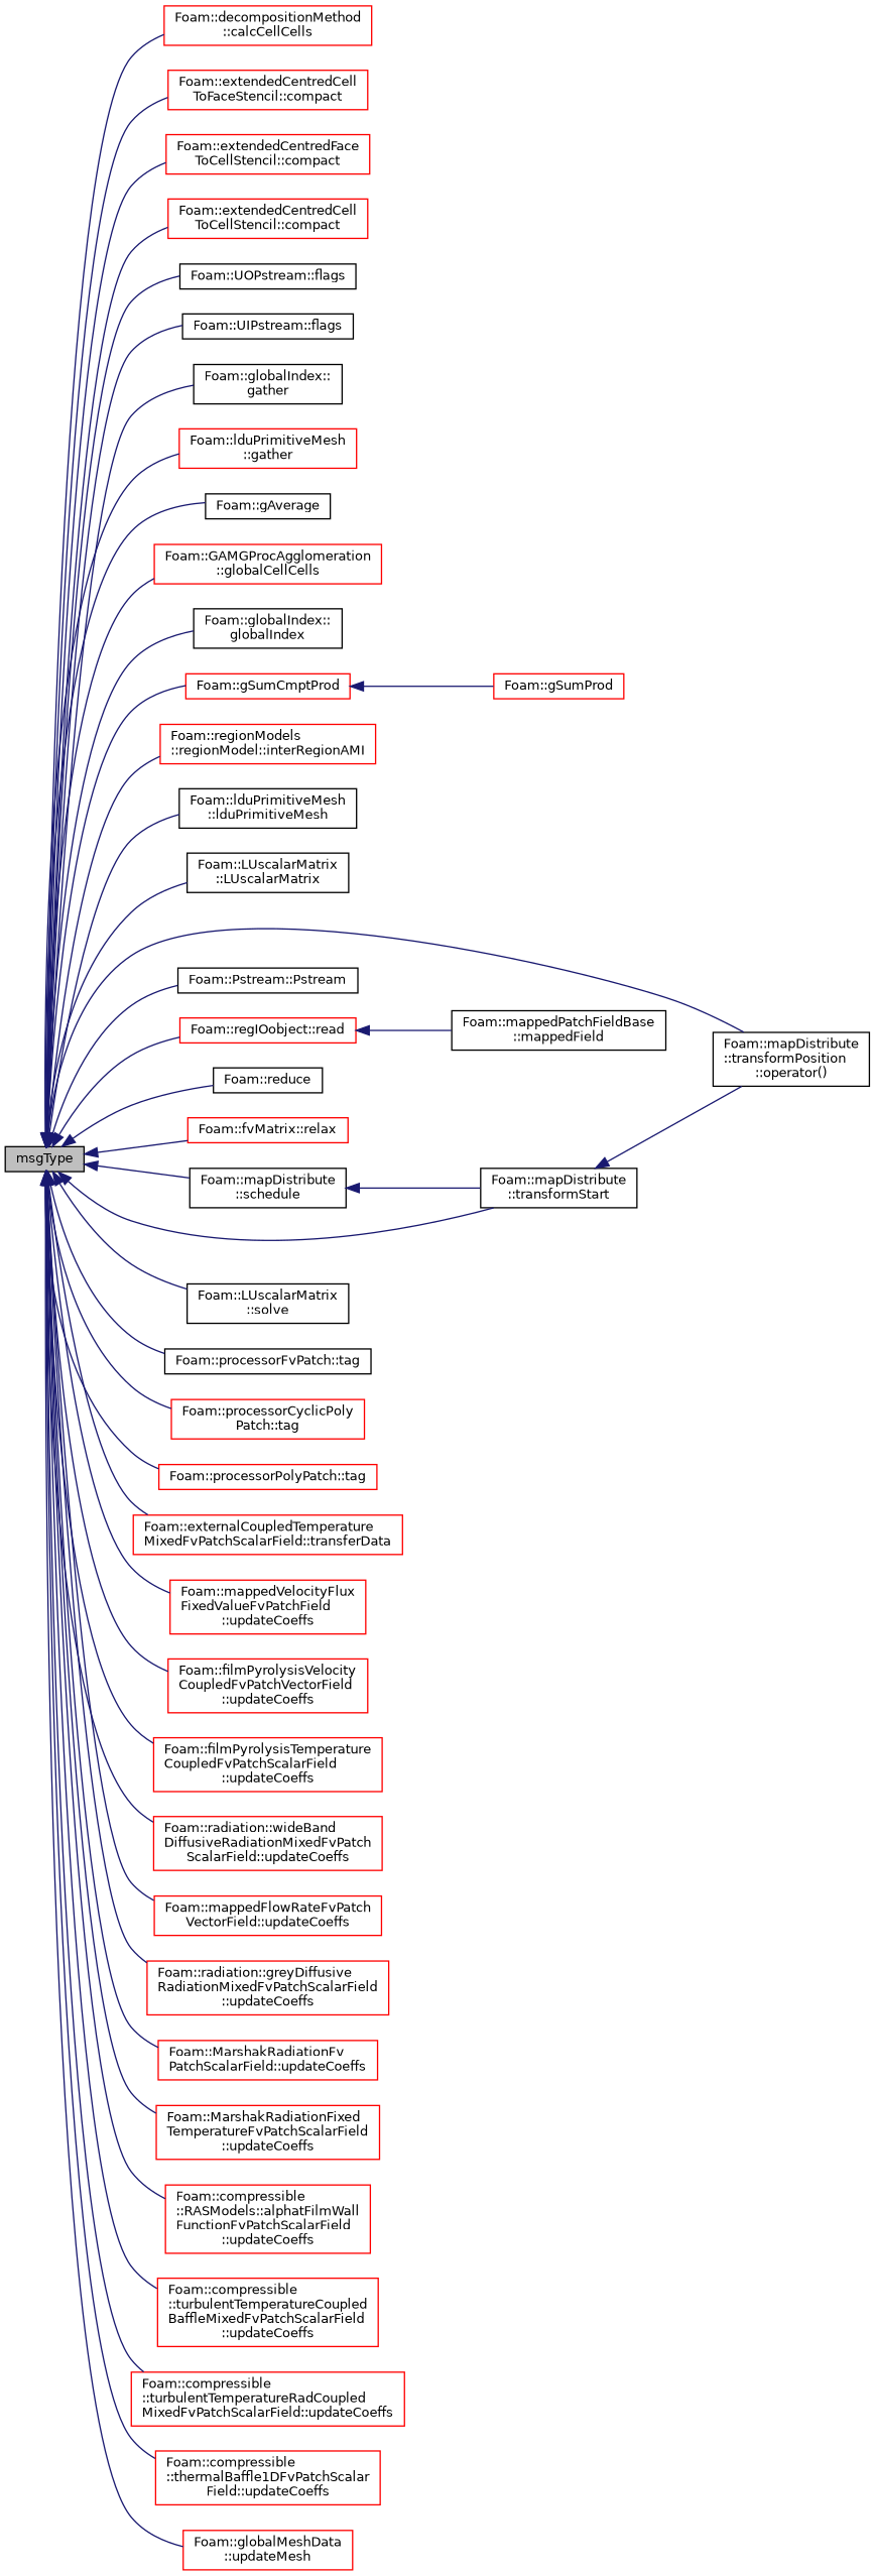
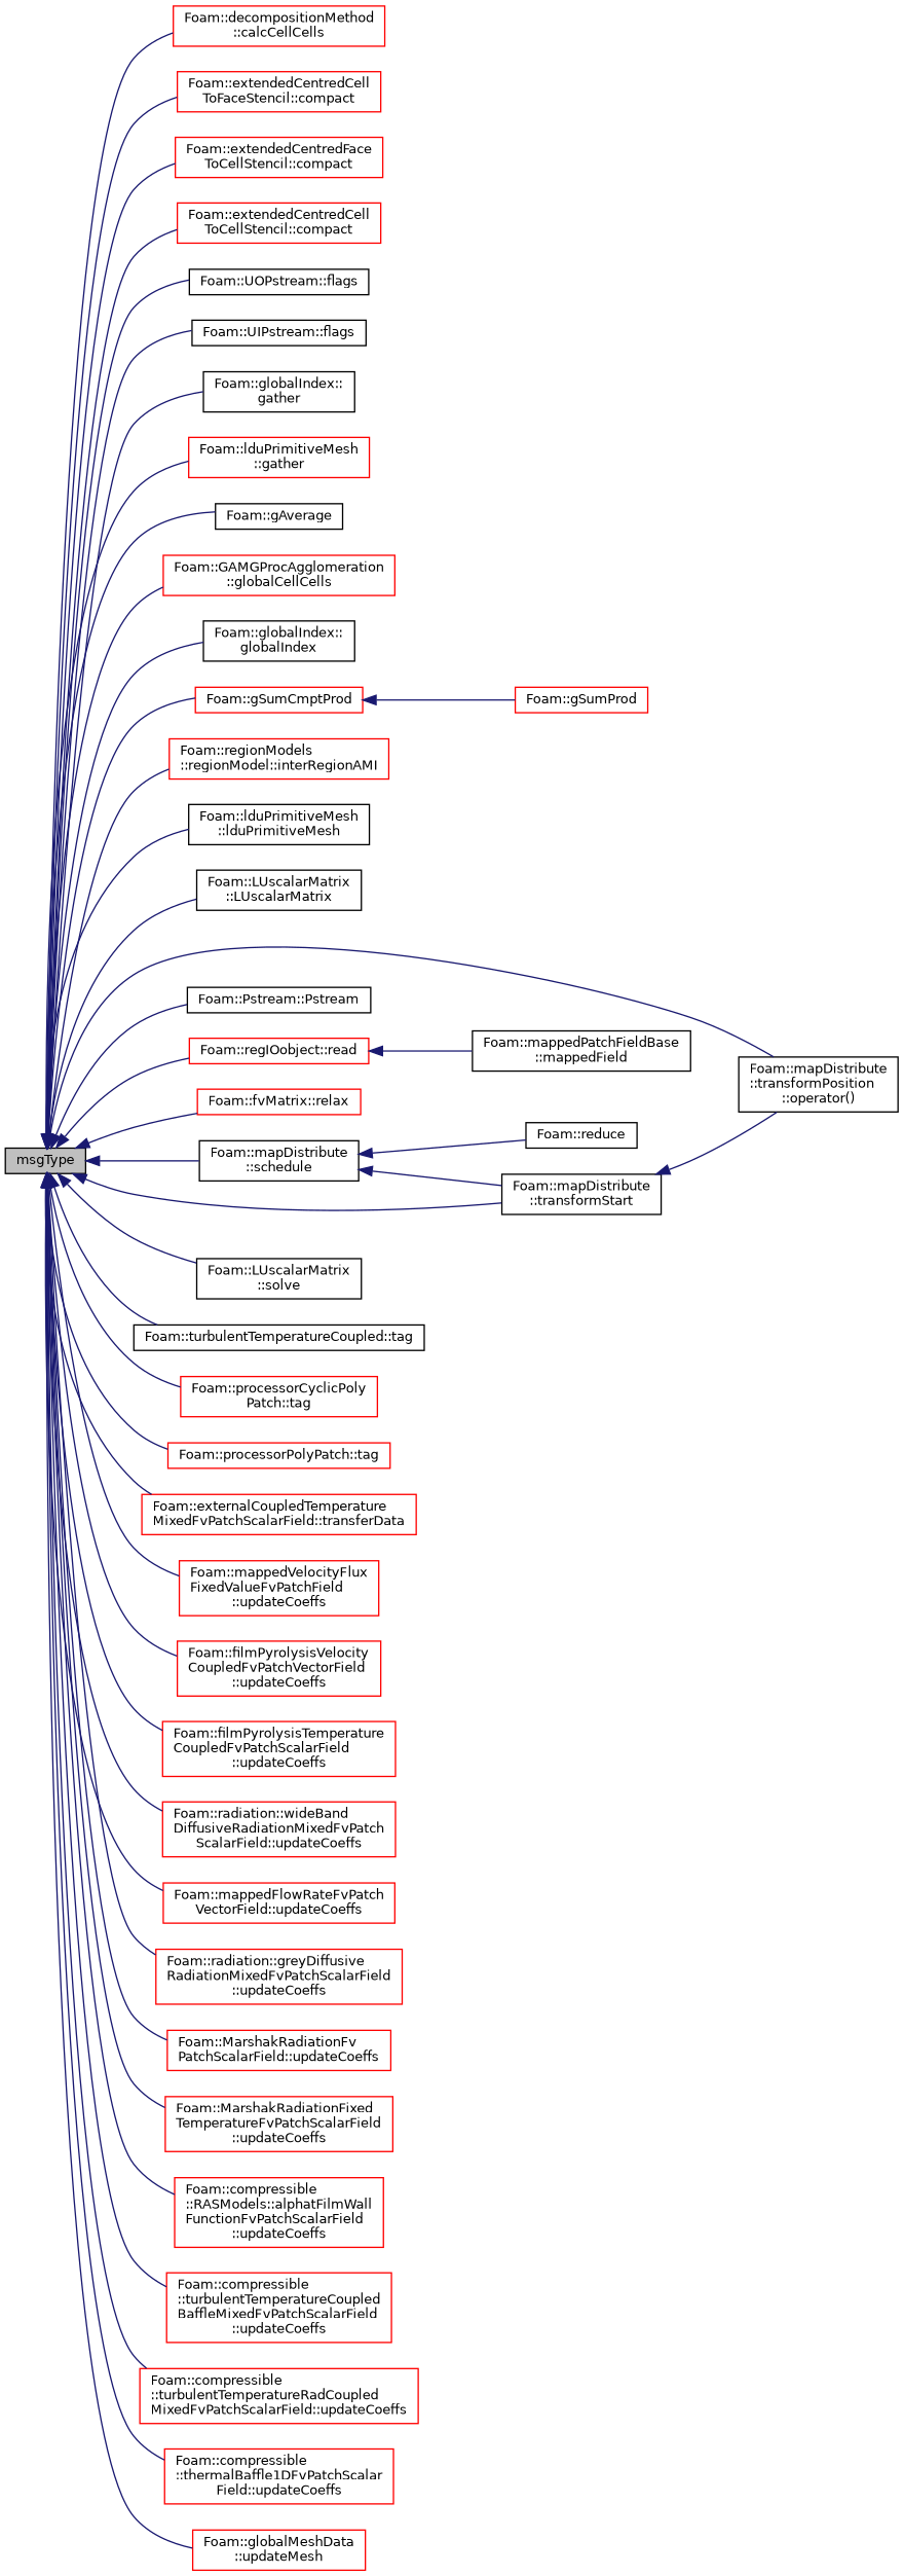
  digraph {
    rankdir=LR
    node [color=red fontname=Helvetica fontsize=10 shape=record]
    edge [color=midnightblue dir=back fontname=Helvetica fontsize=10 labelfontname=Helvetica labelfontsize=10 style=solid]
    n1 [color=black fillcolor=grey75 fontcolor=black height=0.2 label=msgType style=filled width=0.4]
    n2 [height=0.2 label="Foam::decompositionMethod\l::calcCellCells" width=0.4]
    n3 [height=0.2 label="Foam::extendedCentredCell\lToFaceStencil::compact" width=0.4]
    n4 [height=0.2 label="Foam::extendedCentredFace\lToCellStencil::compact" width=0.4]
    n5 [height=0.2 label="Foam::extendedCentredCell\lToCellStencil::compact" width=0.4]
    n6 [color=black height=0.2 label="Foam::UOPstream::flags" width=0.4]
    n7 [color=black height=0.2 label="Foam::UIPstream::flags" width=0.4]
    n8 [color=black height=0.2 label="Foam::globalIndex::\lgather" width=0.4]
    n9 [height=0.2 label="Foam::lduPrimitiveMesh\l::gather" width=0.4]
    n10 [color=black height=0.2 label="Foam::gAverage" width=0.4]
    n11 [height=0.2 label="Foam::GAMGProcAgglomeration\l::globalCellCells" width=0.4]
    n12 [color=black height=0.2 label="Foam::globalIndex::\lglobalIndex" width=0.4]
    n13 [height=0.2 label="Foam::gSumCmptProd" width=0.4]
    n14 [height=0.2 label="Foam::regionModels\l::regionModel::interRegionAMI" width=0.4]
    n15 [color=black height=0.2 label="Foam::lduPrimitiveMesh\l::lduPrimitiveMesh" width=0.4]
    n16 [color=black height=0.2 label="Foam::LUscalarMatrix\l::LUscalarMatrix" width=0.4]
    n17 [color=black height=0.2 label="Foam::mapDistribute\l::transformPosition\l::operator()" width=0.4]
    n18 [color=black height=0.2 label="Foam::Pstream::Pstream" width=0.4]
    n19 [height=0.2 label="Foam::regIOobject::read" width=0.4]
    n20 [color=black height=0.2 label="Foam::reduce" width=0.4]
    n21 [height=0.2 label="Foam::fvMatrix::relax" width=0.4]
    n22 [color=black height=0.2 label="Foam::mapDistribute\l::schedule" width=0.4]
    n23 [color=black height=0.2 label="Foam::mapDistribute\l::transformStart" width=0.4]
    n24 [color=black height=0.2 label="Foam::LUscalarMatrix\l::solve" width=0.4]
-   n25 [color=black height=0.2 label="Foam::processorFvPatch::tag" width=0.4]
+   n25 [color=black height=0.2 label="Foam::turbulentTemperatureCoupled::tag" width=0.4]
    n26 [height=0.2 label="Foam::processorCyclicPoly\lPatch::tag" width=0.4]
    n27 [height=0.2 label="Foam::processorPolyPatch::tag" width=0.4]
    n28 [height=0.2 label="Foam::externalCoupledTemperature\lMixedFvPatchScalarField::transferData" width=0.4]
    n29 [height=0.2 label="Foam::mappedVelocityFlux\lFixedValueFvPatchField\l::updateCoeffs" width=0.4]
    n30 [height=0.2 label="Foam::filmPyrolysisVelocity\lCoupledFvPatchVectorField\l::updateCoeffs" width=0.4]
    n31 [height=0.2 label="Foam::filmPyrolysisTemperature\lCoupledFvPatchScalarField\l::updateCoeffs" width=0.4]
    n32 [height=0.2 label="Foam::radiation::wideBand\lDiffusiveRadiationMixedFvPatch\lScalarField::updateCoeffs" width=0.4]
    n33 [height=0.2 label="Foam::mappedFlowRateFvPatch\lVectorField::updateCoeffs" width=0.4]
    n34 [height=0.2 label="Foam::radiation::greyDiffusive\lRadiationMixedFvPatchScalarField\l::updateCoeffs" width=0.4]
    n35 [height=0.2 label="Foam::MarshakRadiationFv\lPatchScalarField::updateCoeffs" width=0.4]
    n36 [height=0.2 label="Foam::MarshakRadiationFixed\lTemperatureFvPatchScalarField\l::updateCoeffs" width=0.4]
    n37 [height=0.2 label="Foam::compressible\l::RASModels::alphatFilmWall\lFunctionFvPatchScalarField\l::updateCoeffs" width=0.4]
    n38 [height=0.2 label="Foam::compressible\l::turbulentTemperatureCoupled\lBaffleMixedFvPatchScalarField\l::updateCoeffs" width=0.4]
    n39 [height=0.2 label="Foam::compressible\l::turbulentTemperatureRadCoupled\lMixedFvPatchScalarField::updateCoeffs" width=0.4]
    n40 [height=0.2 label="Foam::compressible\l::thermalBaffle1DFvPatchScalar\lField::updateCoeffs" width=0.4]
    n41 [height=0.2 label="Foam::globalMeshData\l::updateMesh" width=0.4]
    n42 [height=0.2 label="Foam::gSumProd" width=0.4]
    n43 [color=black height=0.2 label="Foam::mappedPatchFieldBase\l::mappedField" width=0.4]
    n1 -> n2
    n1 -> n3
    n1 -> n4
    n1 -> n5
    n1 -> n6
    n1 -> n7
    n1 -> n8
    n1 -> n9
    n1 -> n10
    n1 -> n11
    n1 -> n12
    n1 -> n13
    n1 -> n14
    n1 -> n15
    n1 -> n16
    n1 -> n17
    n1 -> n18
    n1 -> n19
-   n1 -> n20
+   n22 -> n20
    n1 -> n21
    n1 -> n22
    n1 -> n23
    n1 -> n24
    n1 -> n25
    n1 -> n26
    n1 -> n27
    n1 -> n28
    n1 -> n29
    n1 -> n30
    n1 -> n31
    n1 -> n32
    n1 -> n33
    n1 -> n34
    n1 -> n35
    n1 -> n36
    n1 -> n37
    n1 -> n38
    n1 -> n39
    n1 -> n40
    n1 -> n41
    n13 -> n42
    n19 -> n43
    n22 -> n23
    n23 -> n17
  }
